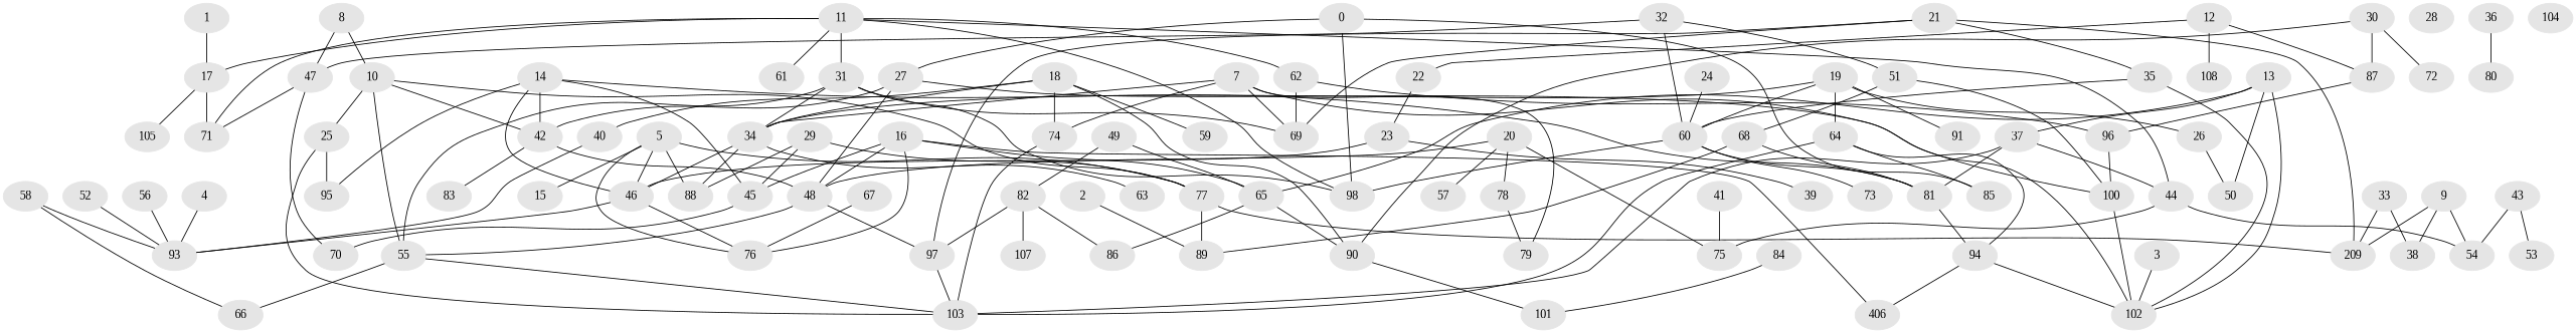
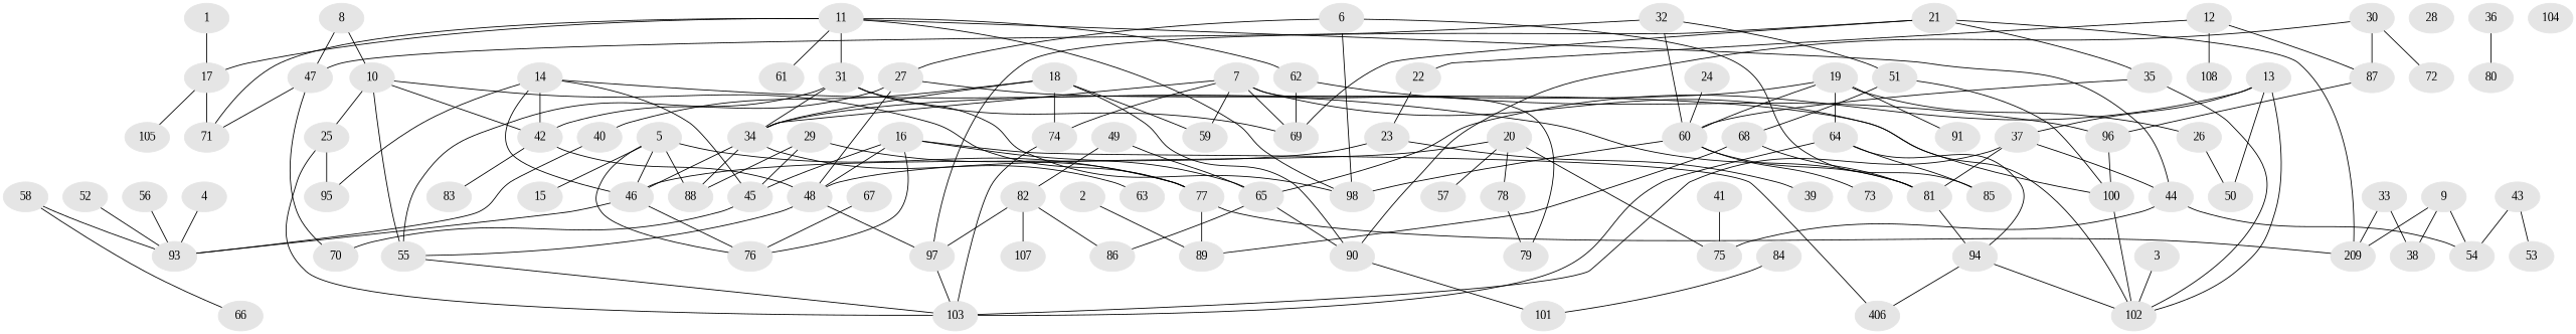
  graph {
    fontname="Liberation Serif"
    node [color=gray90 fontname="Liberation Serif" style=filled]
    edge [fontname="Liberation Serif"]
    1
    17
    71
    105
    2
    89
    3
    102
    4
    93
    5
    15
    46
    76
    77
    88
    n17 [label=209]
-   6 [label=0]
+   6
    27
    85
    98
    42
    48
    100
    7
    34
    59
    69
    74
    79
    63
    103
    8
    10
    47
    25
    55
    70
    9
    38
    54
    95
    83
    66
    11
    31
    44
    61
    62
    75
    96
    12
    22
    87
    108
    23
    13
    37
    50
    65
    81
    90
    86
    14
    45
    78
    94
    16
    n69 [label=406]
    97
    18
    40
    101
    19
    26
    60
    64
    91
    73
    20
    57
    21
    35
    39
    24
    28
    29
    30
    72
    32
    51
    68
    33
    36
    80
    41
    43
    53
    49
    82
    107
    52
    56
    58
    67
    84
    104
    1 -- 17
    17 -- 71
    17 -- 105
    2 -- 89
    3 -- 102
    4 -- 93
    5 -- 15
    5 -- 46
    5 -- 76
    5 -- 77
    5 -- 88
    46 -- 93
    46 -- 76
    77 -- 89
    77 -- n17
    6 -- 27
    6 -- 85
    6 -- 98
    27 -- 42
    27 -- 48
    27 -- 100
    42 -- 48
    42 -- 83
    48 -- 55
    48 -- 97
    100 -- 102
    7 -- 102
    7 -- 34
+   7 -- 59
    7 -- 69
    7 -- 74
    7 -- 79
    34 -- 46
    34 -- 88
    34 -- 63
    74 -- 103
    8 -- 10
    8 -- 47
    10 -- 77
    10 -- 42
    10 -- 25
    10 -- 55
    47 -- 71
    47 -- 70
    25 -- 103
    25 -- 95
    55 -- 103
-   55 -- 66
    9 -- n17
    9 -- 38
    9 -- 54
    11 -- 17
    11 -- 71
    11 -- 98
    11 -- 31
    11 -- 44
    11 -- 61
    11 -- 62
    31 -- 98
    31 -- 34
    31 -- 69
    31 -- 55
    44 -- 54
    44 -- 75
    62 -- 69
    62 -- 96
    96 -- 100
    12 -- 22
    12 -- 87
    12 -- 108
    22 -- 23
    87 -- 96
    23 -- 46
    23 -- 39
    13 -- 102
    13 -- 37
    13 -- 50
    13 -- 65
    37 -- 103
    37 -- 44
    37 -- 81
    65 -- 90
    65 -- 86
    81 -- 94
    90 -- 101
    14 -- 46
    14 -- 42
    14 -- 95
    14 -- 81
    14 -- 45
    45 -- 70
    78 -- 79
    94 -- 102
    94 -- n69
    16 -- 76
    16 -- 48
    16 -- 65
    16 -- 45
    16 -- n69
    97 -- 103
    18 -- 34
    18 -- 59
    18 -- 74
    18 -- 90
    18 -- 40
    40 -- 93
    19 -- 34
    19 -- 26
    19 -- 60
    19 -- 64
    19 -- 91
    26 -- 50
    60 -- 98
    60 -- 81
    60 -- 73
    64 -- 85
    64 -- 103
    64 -- 94
    20 -- 48
    20 -- 75
    20 -- 78
    20 -- 57
    21 -- n17
    21 -- 69
    21 -- 97
    21 -- 35
    35 -- 102
    35 -- 60
    24 -- 60
    29 -- 77
    29 -- 88
    29 -- 45
    30 -- 87
    30 -- 90
    30 -- 72
    32 -- 47
    32 -- 60
    32 -- 51
    51 -- 100
    51 -- 68
    68 -- 89
    68 -- 81
    33 -- n17
    33 -- 38
    36 -- 80
    41 -- 75
    43 -- 54
    43 -- 53
    49 -- 65
    49 -- 82
    82 -- 86
    82 -- 97
    82 -- 107
    52 -- 93
    56 -- 93
    58 -- 93
    58 -- 66
    67 -- 76
    84 -- 101
  }
